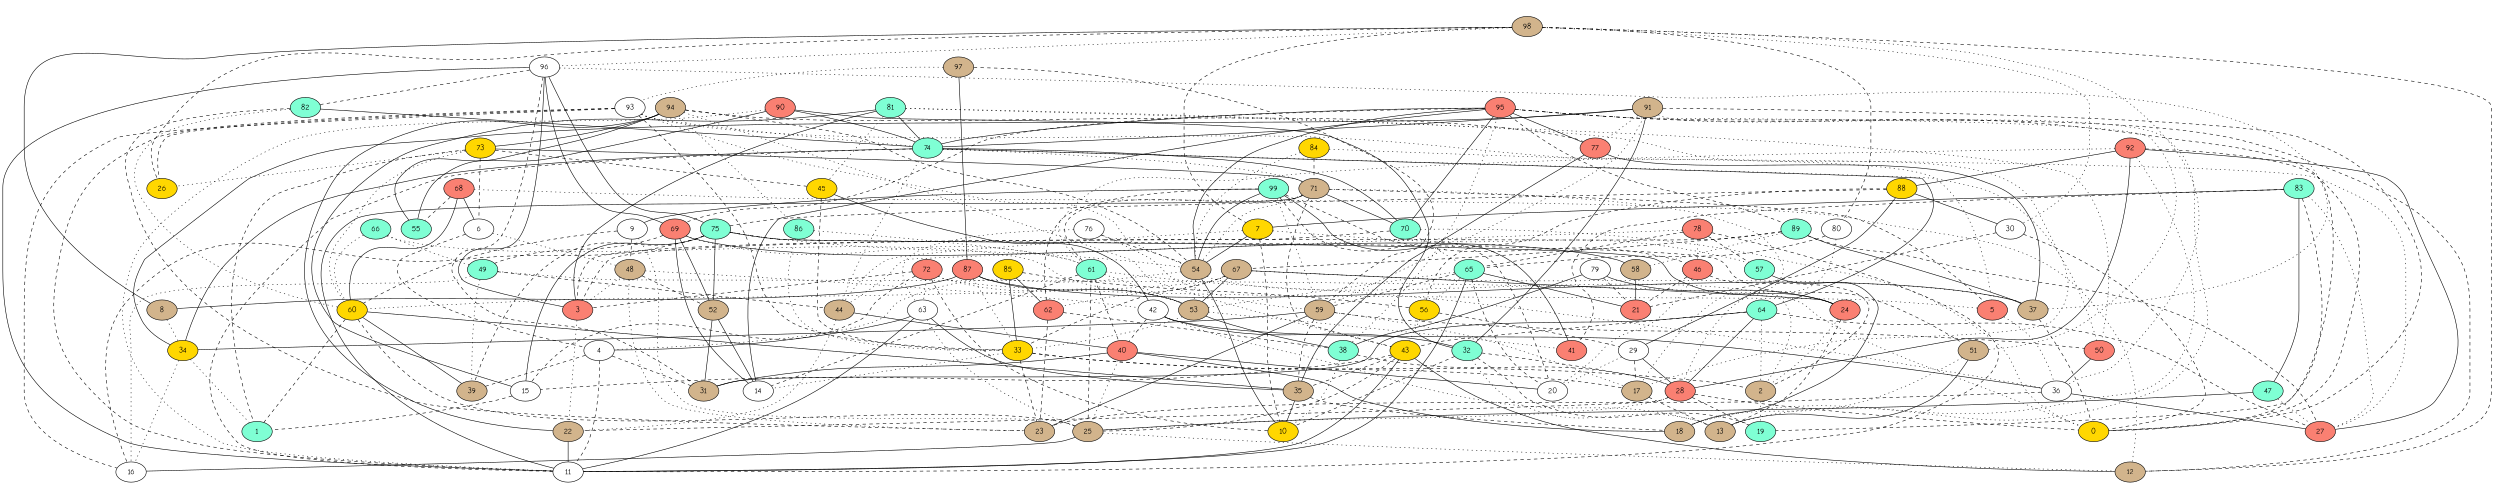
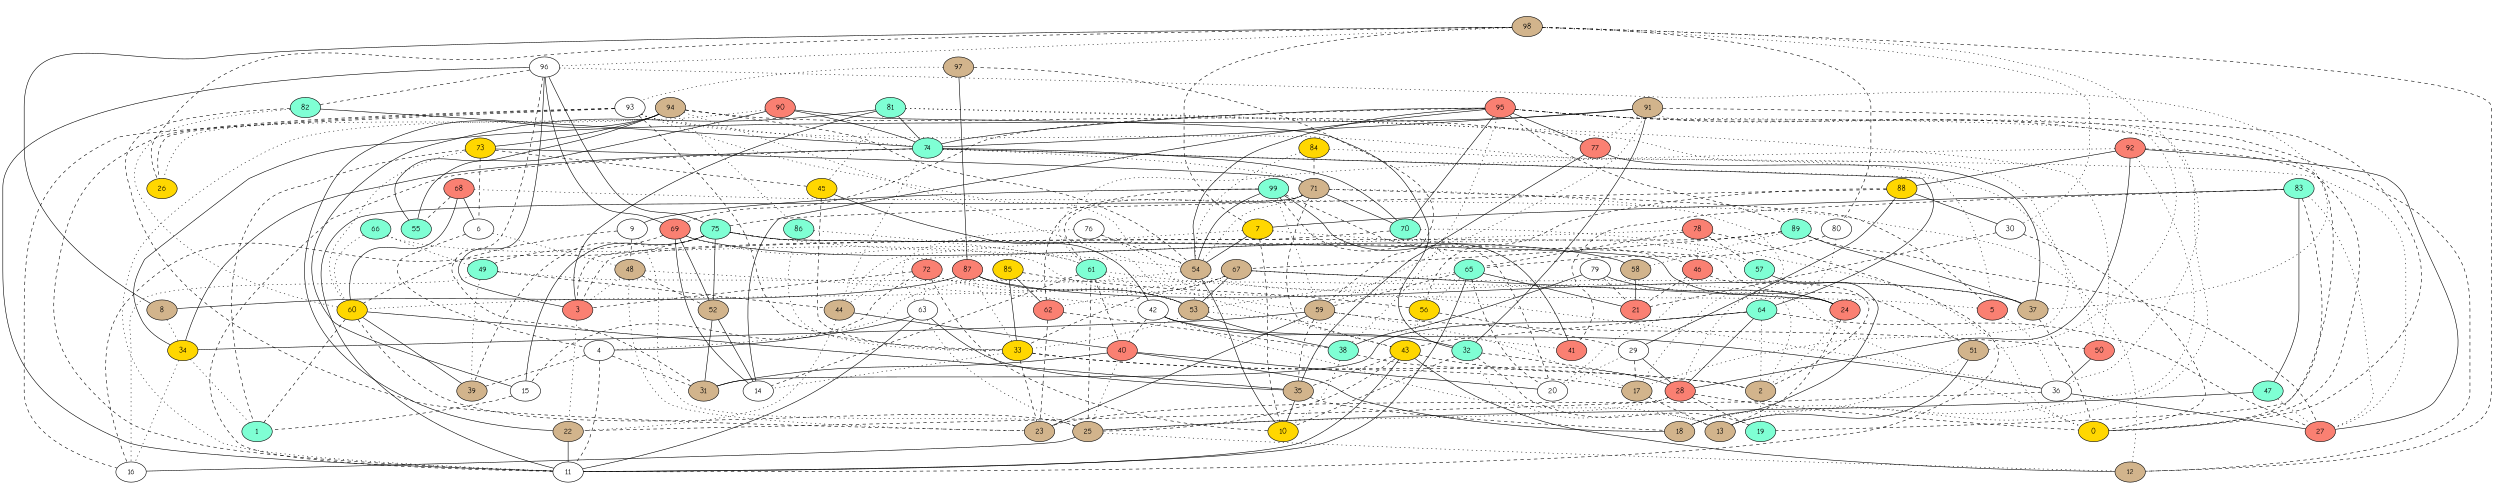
  digraph {
    fontname="Comic Neue"
    node [fillcolor=tan fontname="Comic Neue" style=filled]
    edge [color=black dir=none fontname="Comic Neue" style=dashed]
    15 [fillcolor=white]
    1 [fillcolor=aquamarine]
    51
    18
    13
    24 [fillcolor=salmon]
    2
    19 [fillcolor=aquamarine]
    97
    93 [fillcolor=white]
    87 [fillcolor=salmon]
    59
    33 [fillcolor=gold]
    74 [fillcolor=aquamarine]
    16 [fillcolor=white]
    54
    11 [fillcolor=white]
    5 [fillcolor=salmon]
    26 [fillcolor=gold]
    37
    8
    53
    23
    34 [fillcolor=gold]
    17
    35
    50 [fillcolor=salmon]
    0 [fillcolor=gold]
    14 [fillcolor=white]
    41 [fillcolor=salmon]
    38 [fillcolor=aquamarine]
    80 [fillcolor=white]
    28 [fillcolor=salmon]
    65 [fillcolor=aquamarine]
    25
    22
    21 [fillcolor=salmon]
    56 [fillcolor=gold]
    20 [fillcolor=white]
    48
    3 [fillcolor=salmon]
    42 [fillcolor=white]
    32 [fillcolor=aquamarine]
    40 [fillcolor=salmon]
    36 [fillcolor=white]
    83 [fillcolor=aquamarine]
    47 [fillcolor=aquamarine]
    27 [fillcolor=salmon]
    7 [fillcolor=gold]
    10 [fillcolor=gold]
    44
    57 [fillcolor=aquamarine]
    66 [fillcolor=aquamarine]
    60 [fillcolor=gold]
    49 [fillcolor=aquamarine]
    39
    70 [fillcolor=aquamarine]
    82 [fillcolor=aquamarine]
    71
    64 [fillcolor=aquamarine]
    91
    77 [fillcolor=salmon]
    79 [fillcolor=white]
    43 [fillcolor=gold]
    29 [fillcolor=white]
    12
    75 [fillcolor=aquamarine]
    52
    4 [fillcolor=white]
    31
    9 [fillcolor=white]
    84 [fillcolor=gold]
    61 [fillcolor=aquamarine]
    58
    30 [fillcolor=white]
    92 [fillcolor=salmon]
    88 [fillcolor=gold]
    98
    96 [fillcolor=white]
    69 [fillcolor=salmon]
    89 [fillcolor=aquamarine]
    67
    62 [fillcolor=salmon]
    63 [fillcolor=white]
    78 [fillcolor=salmon]
    46 [fillcolor=salmon]
    76 [fillcolor=white]
    95 [fillcolor=salmon]
    81 [fillcolor=aquamarine]
    45 [fillcolor=gold]
    68 [fillcolor=salmon]
    55 [fillcolor=aquamarine]
    6 [fillcolor=white]
    72 [fillcolor=salmon]
    86 [fillcolor=aquamarine]
    94
    73 [fillcolor=gold]
    90 [fillcolor=salmon]
    99 [fillcolor=aquamarine]
    85 [fillcolor=gold]
    subgraph sub_1 {
      15
      1
      51
      18
      13
      24
      2
      19
      97
      93
      87
      59
      33
      74
      16
      54
      11
      5
      26
      37
      8
      53
      23
      34
      17
      35
      50
      0
      14
      41
      38
      80
      28
      65
      25
      22
      21
      56
      20
      48
      3
      42
      32
      40
      36
      83
      47
      27
      7
      10
      44
      57
      66
      60
      49
      39
      70
      82
      71
      64
      91
      77
      79
      43
      29
      12
      75
      52
      4
      31
      9
      84
      61
      58
      30
      92
      88
      98
      96
      69
      89
      67
      62
      63
      78
      46
      76
      95
      81
      45
      68
      55
      6
      72
      86
      94
      73
      90
      99
      85
    }
    15 -> 1
    51 -> 18 [style=dotted]
    51 -> 13 [style=solid]
    24 -> 13
    24 -> 2 [style=dotted]
    2 -> 19 [style=dotted]
    97 -> 93 [style=dotted]
    97 -> 87 [style=solid]
    97 -> 59
    93 -> 33
    93 -> 74 [style=dotted]
    93 -> 16
    93 -> 54 [style=dotted]
    93 -> 11
    93 -> 5 [style=dotted]
    93 -> 26
    87 -> 33 [style=dotted]
    87 -> 37 [style=solid]
    87 -> 8 [style=solid]
    87 -> 53 [style=solid]
    59 -> 23 [style=solid]
    59 -> 34 [style=solid]
    59 -> 17 [style=dotted]
    59 -> 35
    59 -> 50
    33 -> 2
    33 -> 23
    33 -> 17
    33 -> 14 [style=dotted]
    74 -> 11
    74 -> 34 [style=solid]
    74 -> 50 [style=dotted]
    74 -> 44 [style=dotted]
    74 -> 70 [style=solid]
    74 -> 71 [style=dotted]
    74 -> 64 [style=solid]
    54 -> 53 [style=dotted]
    54 -> 0 [style=dotted]
    54 -> 10 [style=solid]
    54 -> 4 [style=dotted]
    5 -> 36 [style=dotted]
    37 -> 0
    8 -> 34 [style=dotted]
    53 -> 33 [style=dotted]
    53 -> 41 [style=dotted]
    53 -> 38 [style=solid]
    34 -> 1 [style=dotted]
    34 -> 16 [style=dotted]
    17 -> 13
    35 -> 18
    35 -> 10 [style=solid]
    50 -> 36 [style=solid]
    38 -> 28
    38 -> 10 [style=dotted]
    80 -> 28 [style=dotted]
    80 -> 65
    28 -> 19
    28 -> 0
    28 -> 25 [style=dotted]
    28 -> 22
    65 -> 59
    65 -> 11 [style=solid]
    65 -> 53 [style=dotted]
    65 -> 21 [style=solid]
    65 -> 56 [style=dotted]
    65 -> 20
    25 -> 16 [style=solid]
    25 -> 12 [style=dotted]
    22 -> 11 [style=solid]
    56 -> 43 [style=dotted]
    56 -> 29
    48 -> 23 [style=dotted]
    48 -> 3 [style=dotted]
    48 -> 42 [style=dotted]
    48 -> 52
    3 -> 22 [style=dotted]
    42 -> 13 [style=dotted]
    42 -> 32 [style=solid]
    42 -> 40
    42 -> 36 [style=solid]
    32 -> 13 [style=dotted]
    32 -> 19
    32 -> 28
    32 -> 10
    40 -> 18 [style=solid]
    40 -> 25 [style=dotted]
    40 -> 20 [style=solid]
    40 -> 31 [style=solid]
    36 -> 23
    36 -> 27 [style=solid]
    83 -> 0
    83 -> 41
    83 -> 47 [style=solid]
    83 -> 27 [style=dotted]
    83 -> 7 [style=solid]
    47 -> 25 [style=solid]
    47 -> 27 [style=dotted]
    7 -> 54 [style=solid]
    7 -> 10
    7 -> 44 [style=dotted]
    7 -> 57 [style=dotted]
    44 -> 22 [style=dotted]
    44 -> 40 [style=solid]
    57 -> 18 [style=solid]
    66 -> 53 [style=dotted]
    66 -> 60 [style=dotted]
    66 -> 49 [style=dotted]
    60 -> 1
    60 -> 35 [style=solid]
    60 -> 25
    60 -> 39 [style=solid]
    49 -> 2 [style=dotted]
    49 -> 16 [style=dotted]
    49 -> 44
    49 -> 39 [style=dotted]
    70 -> 0 [style=dotted]
    70 -> 65 [style=dotted]
    70 -> 3
    82 -> 74 [style=solid]
    82 -> 23
    82 -> 60 [style=dotted]
    71 -> 54 [style=dotted]
    71 -> 11 [style=solid]
    71 -> 5
    71 -> 17 [style=dotted]
    71 -> 70 [style=solid]
    71 -> 43
    71 -> 61
    64 -> 2 [style=dotted]
    64 -> 28 [style=solid]
    64 -> 27
    64 -> 43
    64 -> 31 [style=solid]
    91 -> 13 [style=dotted]
    91 -> 59 [style=dotted]
    91 -> 74 [style=solid]
    91 -> 34 [style=solid]
    91 -> 0
    91 -> 32 [style=solid]
    91 -> 77 [style=dotted]
    77 -> 37 [style=solid]
    77 -> 35 [style=solid]
    79 -> 24 [style=solid]
    79 -> 38 [style=solid]
    79 -> 21
-   43 -> 15
+   43 -> 2
    43 -> 11 [style=solid]
    43 -> 35
    43 -> 25
    43 -> 12 [style=solid]
    29 -> 17
    29 -> 28 [style=solid]
    29 -> 20 [style=dotted]
    75 -> 15 [style=solid]
    75 -> 51
    75 -> 24 [style=solid]
    75 -> 16
    75 -> 54 [style=dotted]
    75 -> 39
    75 -> 52 [style=solid]
    52 -> 14 [style=solid]
    52 -> 31 [style=solid]
    4 -> 11
    4 -> 39
    4 -> 31
    9 -> 25 [style=dotted]
    9 -> 48
    9 -> 60
    84 -> 54 [style=dotted]
    84 -> 27 [style=dotted]
    84 -> 71
    61 -> 53 [style=dotted]
    61 -> 14
    61 -> 25
    61 -> 40
    61 -> 36 [style=dotted]
    58 -> 21 [style=solid]
    30 -> 0
    30 -> 21
    92 -> 18 [style=dotted]
    92 -> 0
    92 -> 28 [style=solid]
    92 -> 27 [style=solid]
    92 -> 61 [style=dotted]
    92 -> 88 [style=solid]
    88 -> 56
    88 -> 29 [style=solid]
    88 -> 75
    88 -> 30 [style=solid]
    98 -> 26
    98 -> 8 [style=solid]
    98 -> 80
    98 -> 36 [style=dotted]
    98 -> 7
    98 -> 12
    98 -> 30 [style=dotted]
    98 -> 96 [style=dotted]
    96 -> 11 [style=solid]
    96 -> 37 [style=dotted]
    96 -> 3 [style=solid]
    96 -> 82
    96 -> 75 [style=solid]
    96 -> 31
    96 -> 69 [style=solid]
    69 -> 14 [style=solid]
    69 -> 49
    69 -> 52 [style=solid]
    69 -> 61 [style=dotted]
    69 -> 58 [style=solid]
    89 -> 37 [style=solid]
    89 -> 3
    89 -> 27
    89 -> 58 [style=dotted]
    89 -> 67
    67 -> 24 [style=solid]
    67 -> 33
    67 -> 37 [style=dotted]
    67 -> 53 [style=solid]
    67 -> 60 [style=dotted]
    67 -> 62 [style=dotted]
    62 -> 23
    62 -> 38
    63 -> 11 [style=solid]
    63 -> 35 [style=solid]
    63 -> 25 [style=dotted]
    63 -> 4 [style=solid]
    78 -> 11
    78 -> 65
    78 -> 44 [style=dotted]
    78 -> 57
    78 -> 46 [style=dotted]
    46 -> 2
    46 -> 21
    46 -> 20 [style=dotted]
    76 -> 59 [style=dotted]
    76 -> 54
    76 -> 63 [style=dotted]
    95 -> 51 [style=dotted]
    95 -> 19
    95 -> 74 [style=solid]
    95 -> 54 [style=solid]
    95 -> 14 [style=solid]
    95 -> 38 [style=dotted]
    95 -> 70 [style=solid]
    95 -> 77 [style=solid]
    95 -> 12
    95 -> 69
    95 -> 89
    81 -> 15 [style=solid]
    81 -> 74 [style=solid]
    81 -> 17 [style=dotted]
    81 -> 50 [style=dotted]
    81 -> 3 [style=solid]
    81 -> 45 [style=dotted]
    45 -> 33
    45 -> 42 [style=solid]
    68 -> 60 [style=solid]
    68 -> 12 [style=dotted]
    68 -> 55
    68 -> 6 [style=solid]
    6 -> 48 [style=dotted]
    6 -> 4
    72 -> 15
    72 -> 5 [style=dotted]
    72 -> 53 [style=dotted]
    72 -> 3
    72 -> 10
    72 -> 63 [style=dotted]
    86 -> 33 [style=dotted]
    86 -> 61 [style=dotted]
    94 -> 54
-   73 -> 26 [style=dotted]
+   94 -> 26 [style=dotted]
    94 -> 22 [style=solid]
    94 -> 77
    94 -> 43 [style=dotted]
    94 -> 55 [style=solid]
    94 -> 86 [style=dotted]
    94 -> 73 [style=solid]
    73 -> 1
    73 -> 60 [style=dotted]
    73 -> 71 [style=solid]
    73 -> 45
    73 -> 6
    90 -> 74 [style=solid]
    90 -> 11 [style=dotted]
    90 -> 32 [style=solid]
    90 -> 55 [style=solid]
    99 -> 59 [style=dotted]
    99 -> 54 [style=solid]
    99 -> 41 [style=solid]
    99 -> 20
    99 -> 9 [style=solid]
    99 -> 62
    99 -> 46
    85 -> 33 [style=solid]
    85 -> 56
    85 -> 62 [style=solid]
  }
